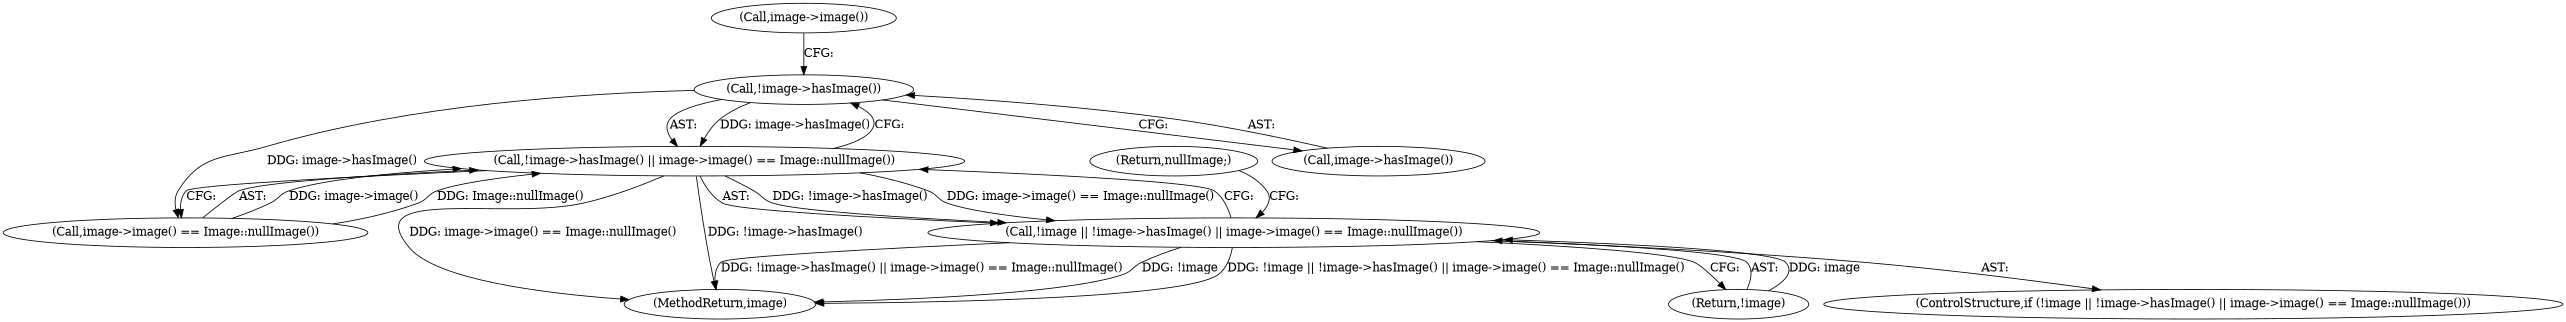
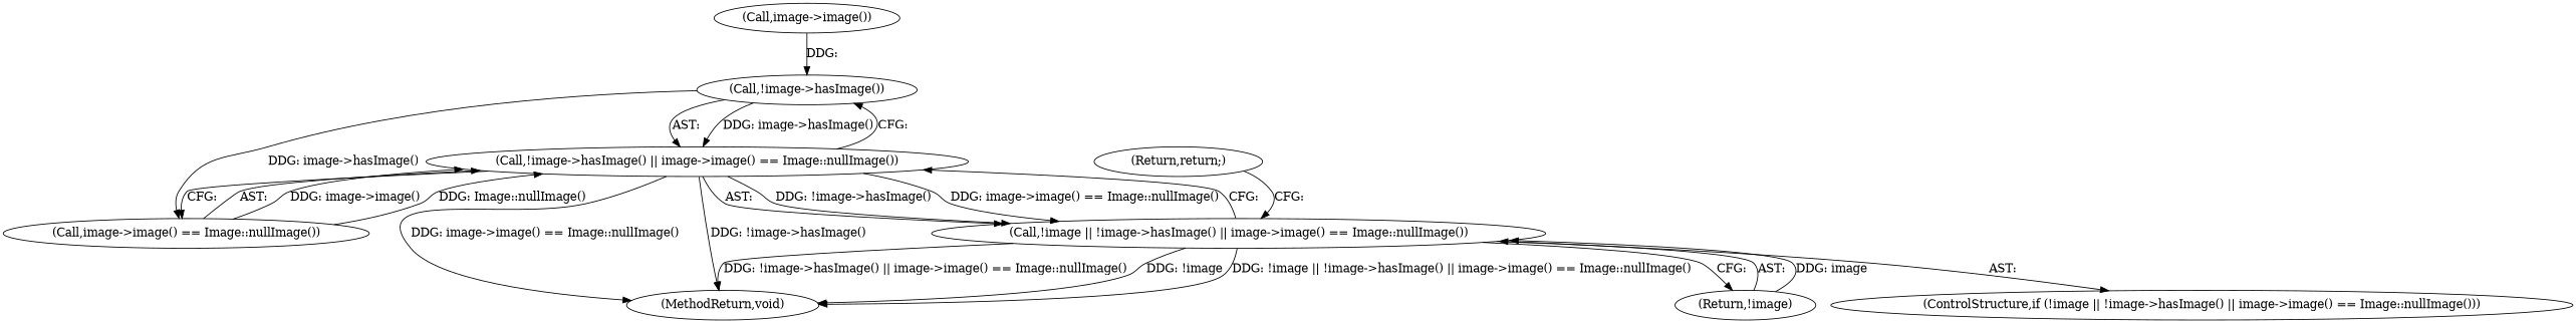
  digraph {
    n1 [label="(Call,!image->hasImage())"]
    n2 [label="(Call,!image->hasImage() || image->image() == Image::nullImage())"]
-   n3 [label="(Call,image->hasImage())"]
    n4 [label="(Call,image->image() == Image::nullImage())"]
-   n5 [label="(MethodReturn,image)"]
+   n5 [label="(MethodReturn,void)"]
    n6 [label="(Call,!image || !image->hasImage() || image->image() == Image::nullImage())"]
    n7 [label="(Return,!image)"]
    n8 [label="(ControlStructure,if (!image || !image->hasImage() || image->image() == Image::nullImage()))"]
    n9 [label="(Call,image->image())"]
-   n10 [label="(Return,nullImage;)"]
+   n10 [label="(Return,return;)"]
    n1 -> n2 [label="AST: "]
    n1 -> n2 [label="DDG: image->hasImage()"]
-   n1 -> n3 [label="CFG: "]
    n1 -> n4 [label="DDG: image->hasImage()"]
    n2 -> n1 [label="CFG: "]
    n2 -> n4 [label="CFG: "]
    n2 -> n5 [label="DDG: image->image() == Image::nullImage()"]
    n2 -> n5 [label="DDG: !image->hasImage()"]
    n2 -> n6 [label="AST: "]
    n2 -> n6 [label="DDG: !image->hasImage()"]
    n2 -> n6 [label="DDG: image->image() == Image::nullImage()"]
-   n3 -> n1 [label="AST: "]
    n4 -> n2 [label="AST: "]
    n4 -> n2 [label="DDG: image->image()"]
    n4 -> n2 [label="DDG: Image::nullImage()"]
    n6 -> n2 [label="CFG: "]
    n6 -> n5 [label="DDG: !image->hasImage() || image->image() == Image::nullImage()"]
    n6 -> n5 [label="DDG: !image"]
    n6 -> n5 [label="DDG: !image || !image->hasImage() || image->image() == Image::nullImage()"]
    n6 -> n7 [label="CFG: "]
    n6 -> n8 [label="AST: "]
    n7 -> n6 [label="AST: "]
    n7 -> n6 [label="DDG: image"]
-   n9 -> n1 [label="CFG: "]
+   n9 -> n1 [label="DDG: "]
    n10 -> n6 [label="CFG: "]
  }
